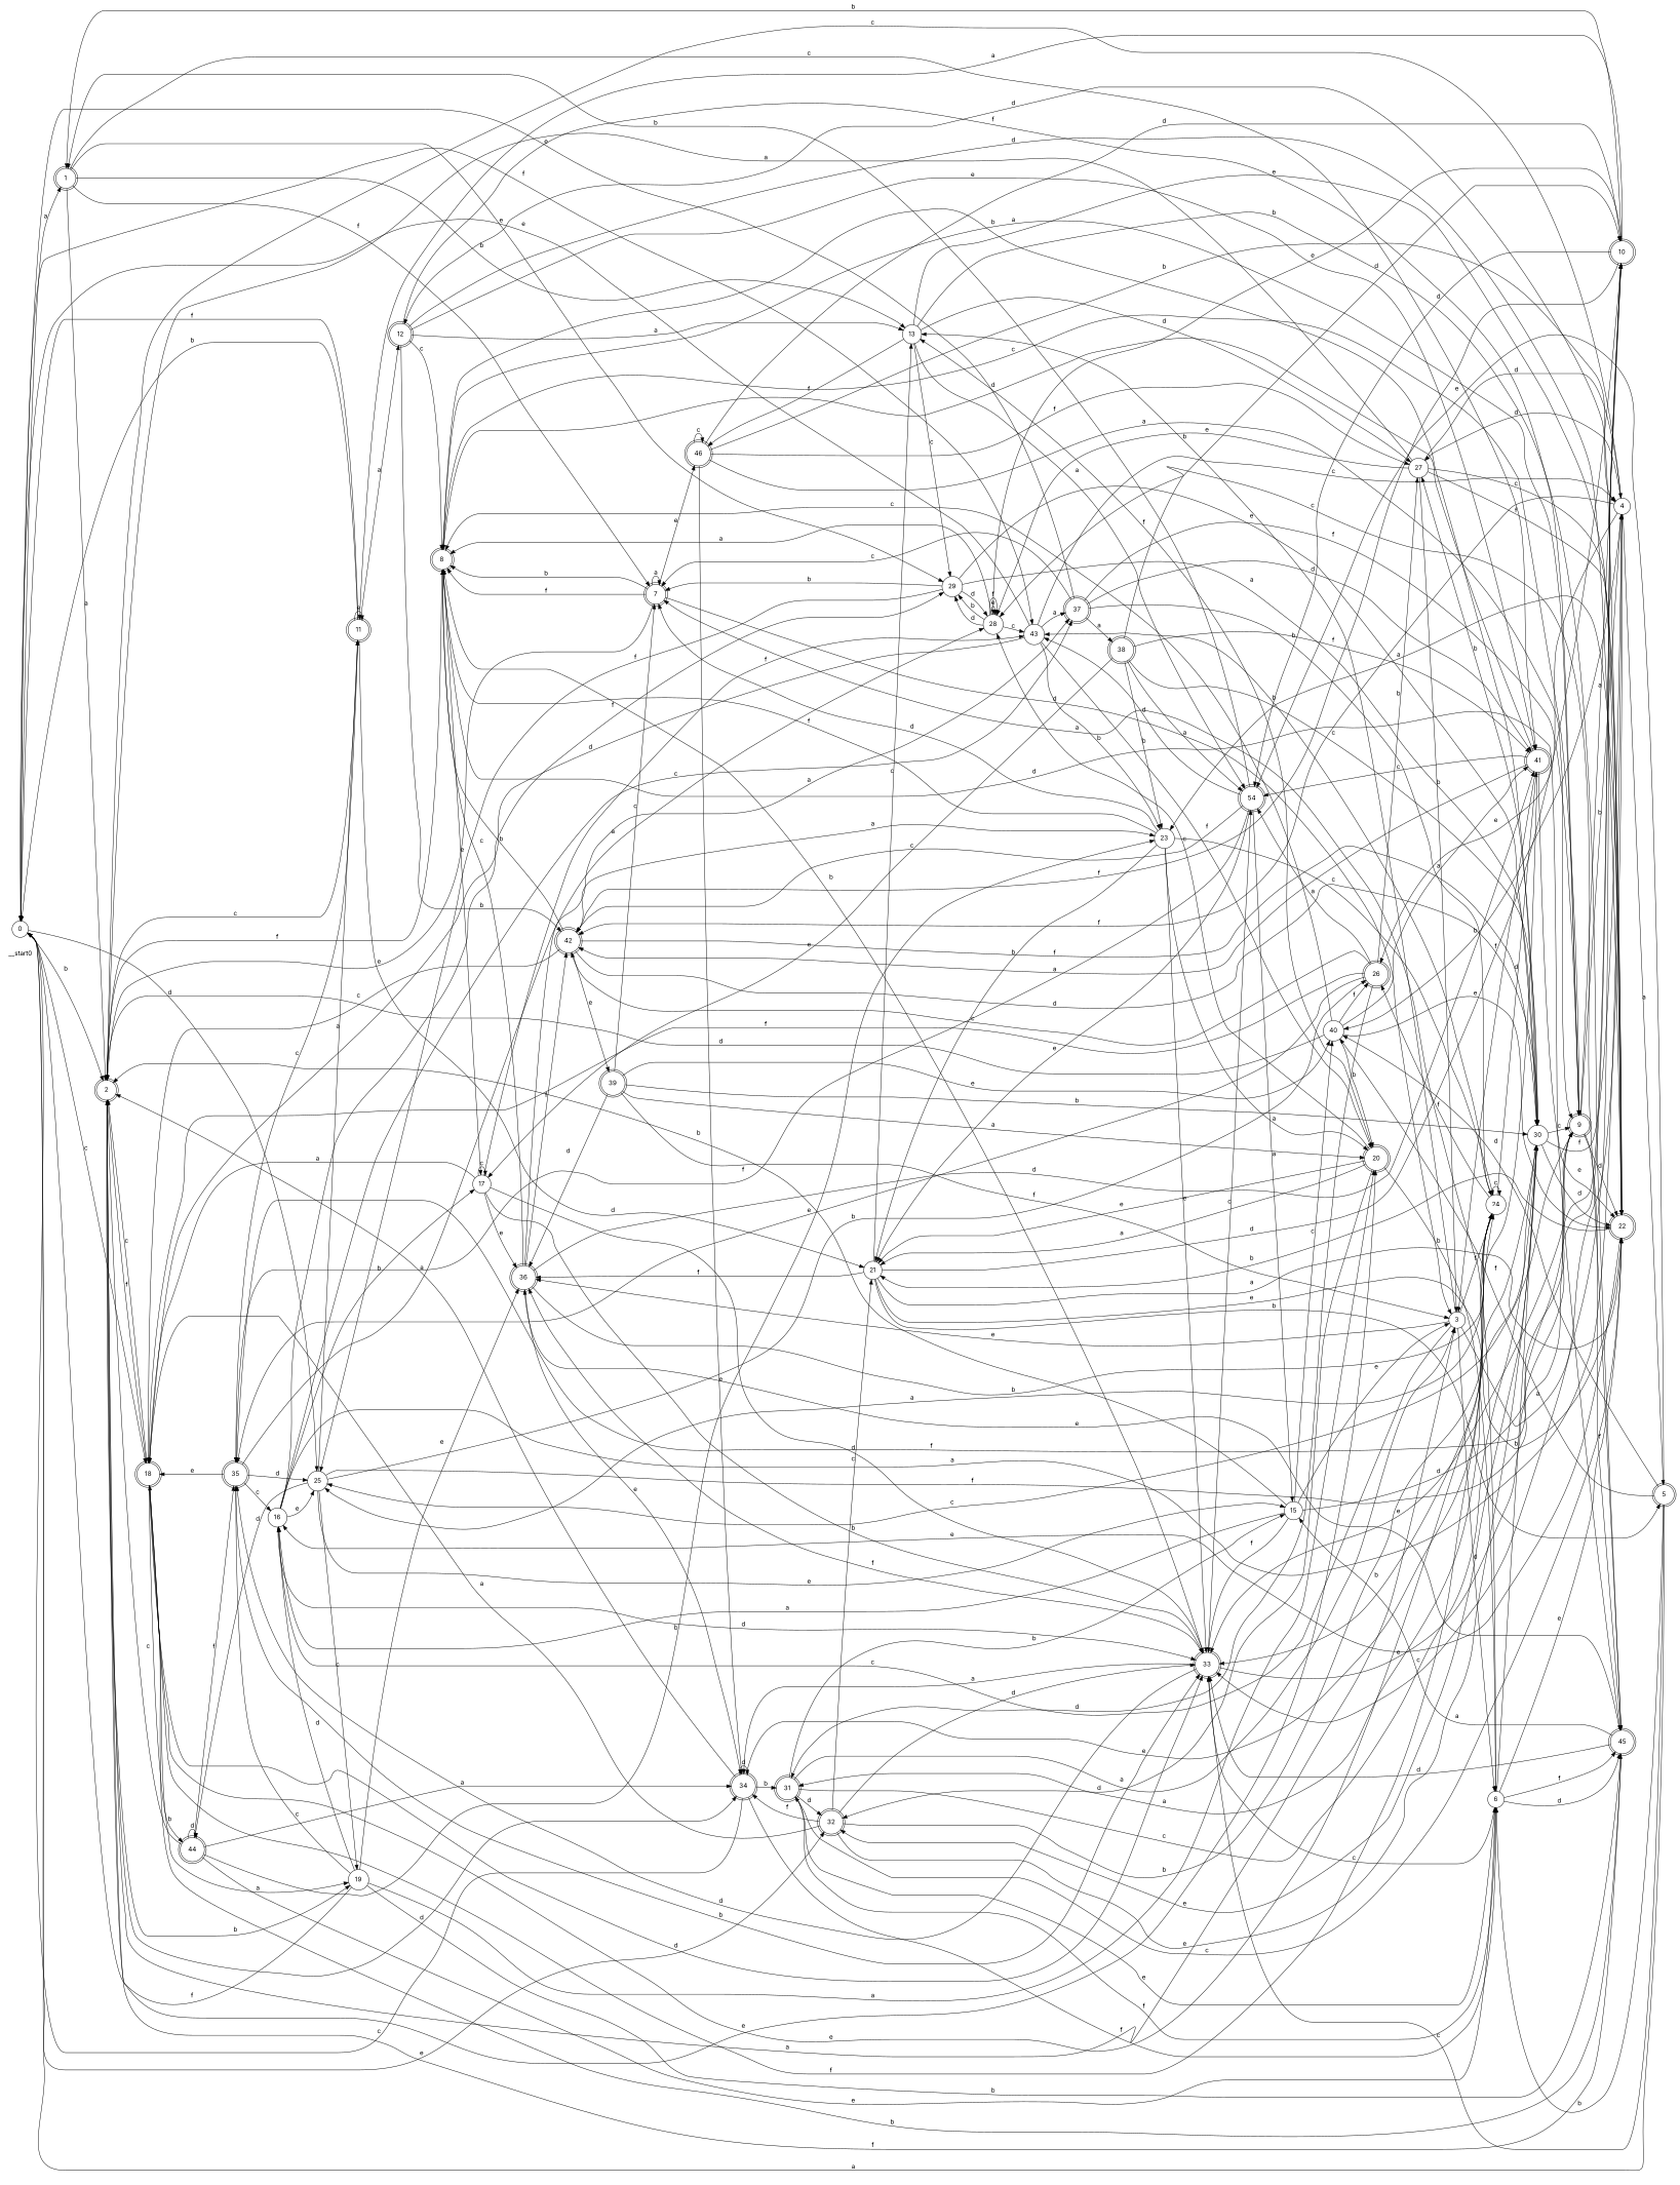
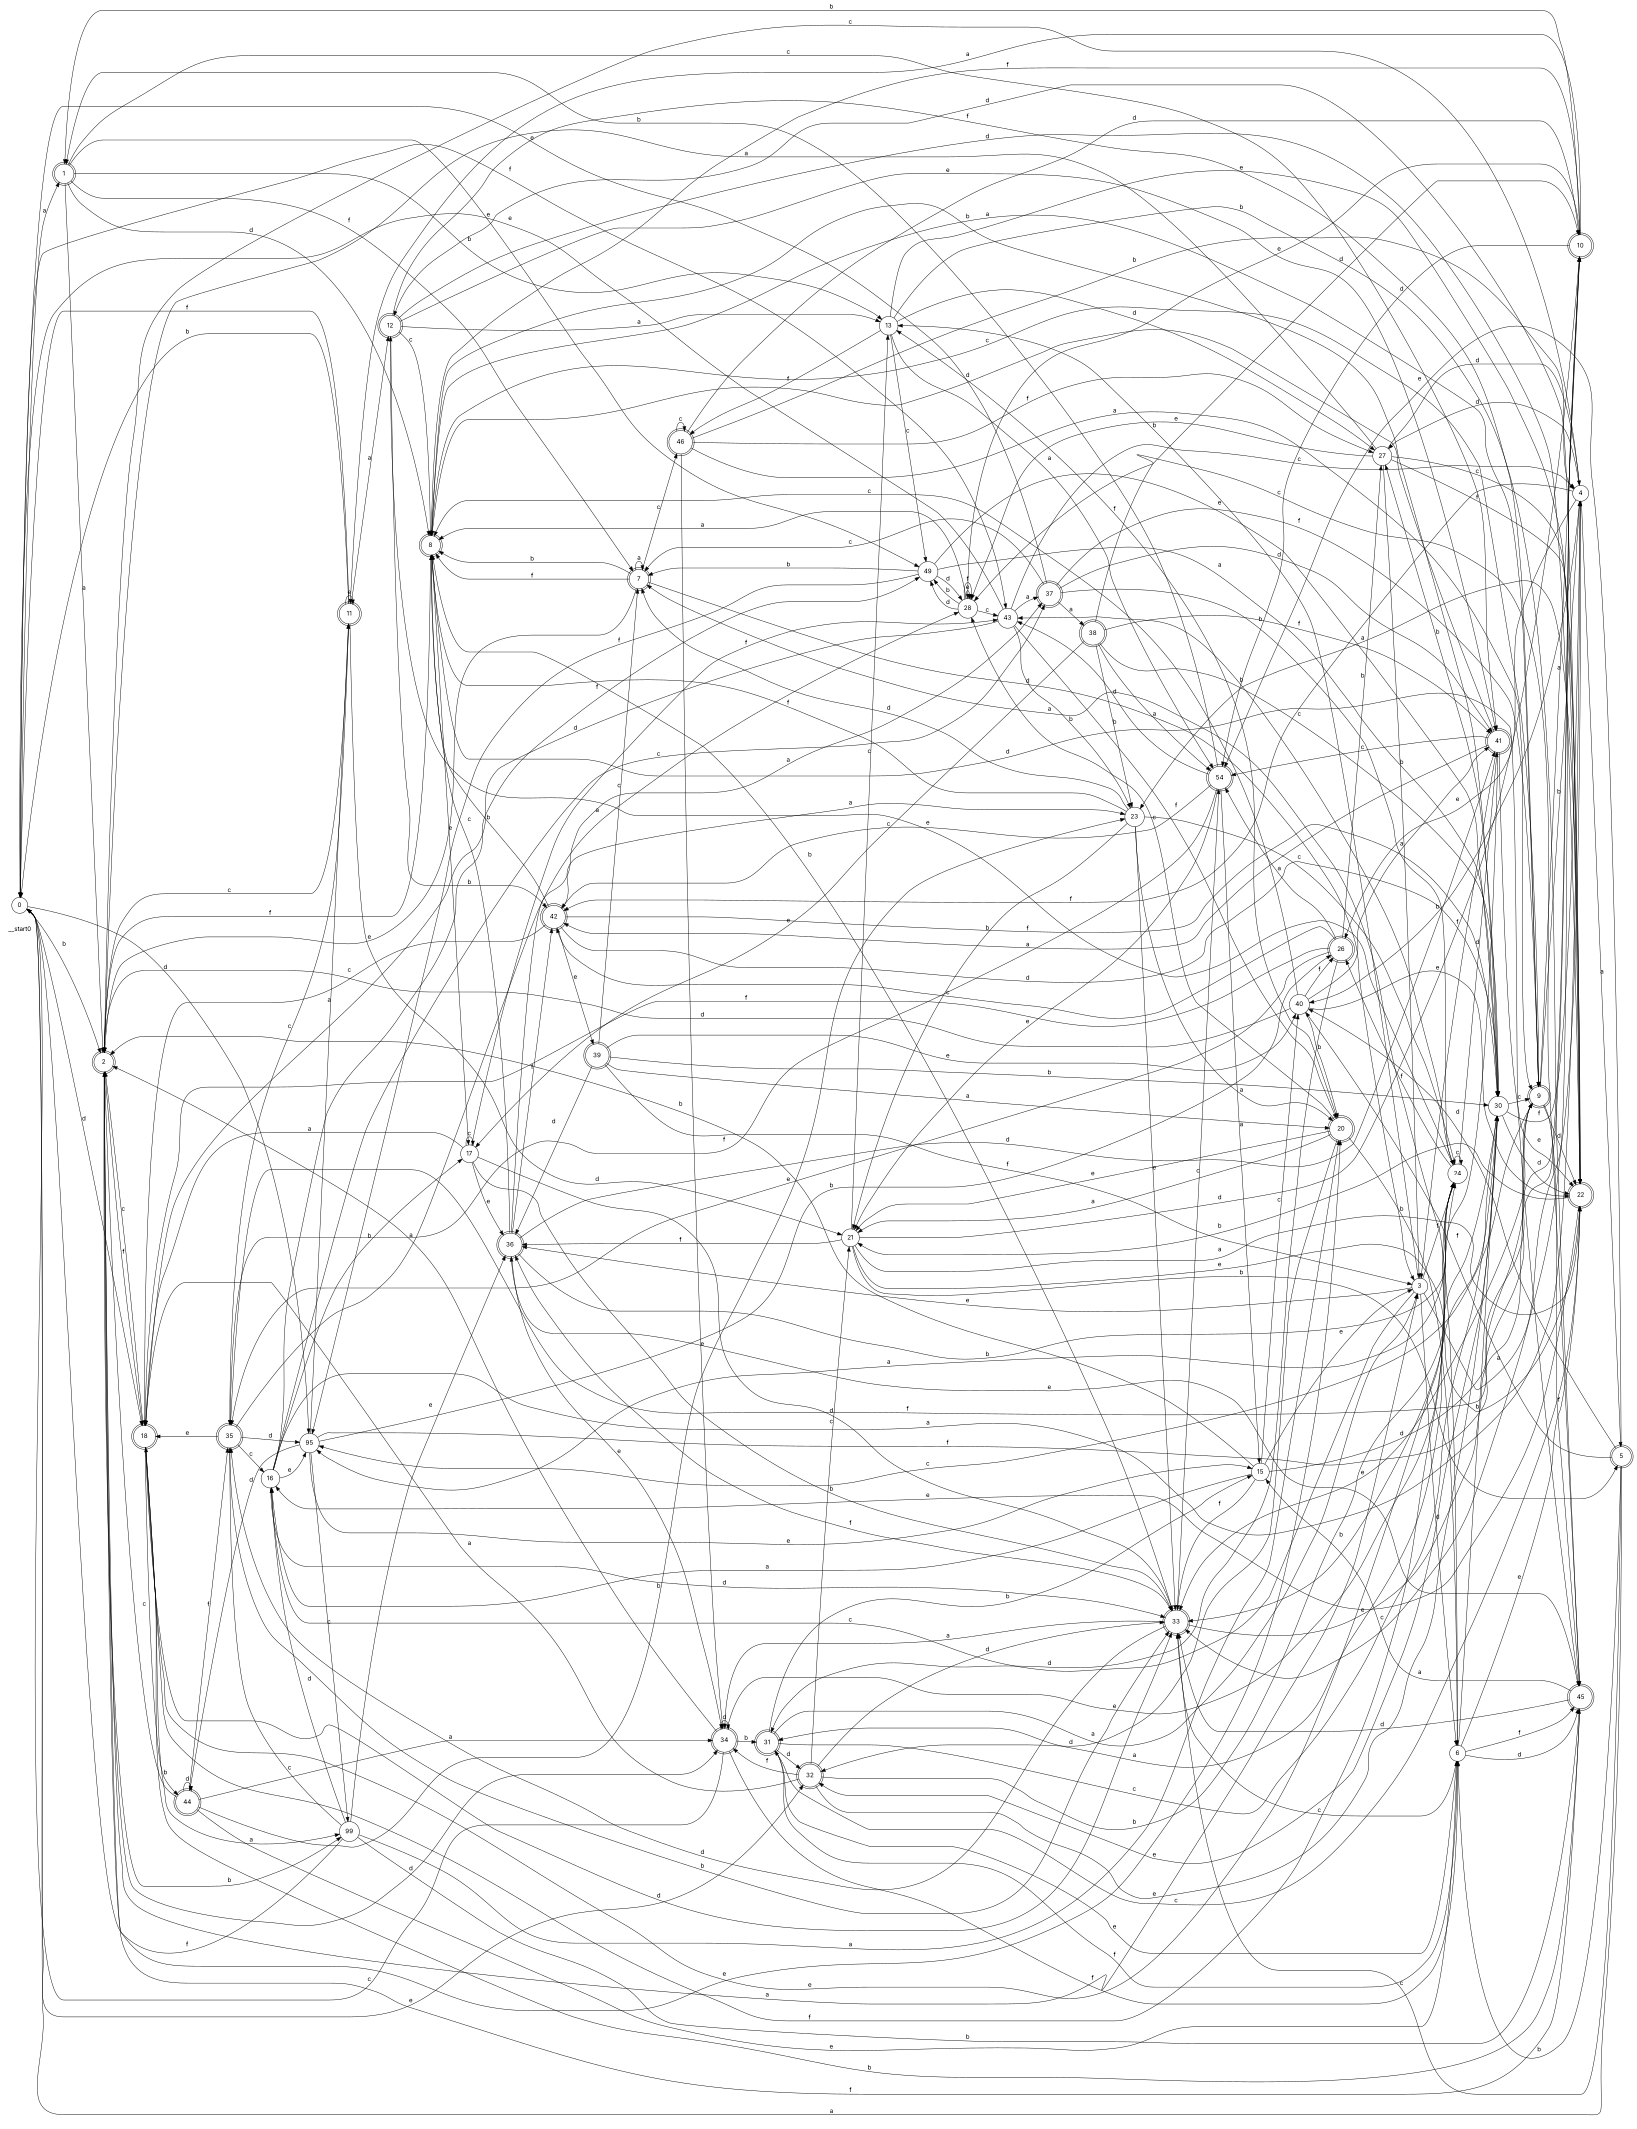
  digraph {
    fontname=Inter
    rankdir=LR
    node [fontname=Inter shape=doublecircle color=black fillcolor=white style="rounded,filled"]
    edge [fontname=Inter]
    __start0 [shape=none color="" fillcolor="" style=""]
    n2 [label=0 shape=circle style=filled]
    n3 [label=1]
    n4 [label=2]
    n5 [label=18]
-   n6 [label=25 shape=circle style=filled]
+   n6 [label=95 shape=circle style=filled]
    n7 [label=32]
    n8 [label=43 shape=circle style=filled]
    n9 [label=7]
    n10 [label=8]
    n11 [label=13 shape=circle style=filled]
-   n12 [label=29 shape=circle style=filled]
+   n12 [label=49 shape=circle style=filled]
    n13 [label=41]
    n14 [label=3 shape=circle style=filled]
    n15 [label=11]
-   n16 [label=19 shape=circle style=filled]
+   n16 [label=99 shape=circle style=filled]
    n17 [label=20]
    n18 [label=34]
    n19 [label=24 shape=circle style=filled]
    n20 [label=33]
    n21 [label=44]
    n22 [label=26]
    n23 [label=10]
    n24 [label=15 shape=circle style=filled]
    n25 [label=30 shape=circle style=filled]
    n26 [label=21 shape=circle style=filled]
    n27 [label=4 shape=circle style=filled]
    n28 [label=37]
    n29 [label=23 shape=circle style=filled]
    n30 [label=46]
    n31 [label=45]
    n32 [label=9]
    n33 [label=17 shape=circle style=filled]
    n34 [label=27 shape=circle style=filled]
    n35 [label=54]
    n36 [label=22]
    n37 [label=28 shape=circle style=filled]
    n38 [label=42]
    n39 [label=6 shape=circle style=filled]
    n40 [label=16 shape=circle style=filled]
    n41 [label=36]
    n42 [label=12]
    n43 [label=35]
    n44 [label=31]
    n45 [label=5]
    n46 [label=40 shape=circle style=filled]
    n47 [label=39]
    n48 [label=38]
    n2 -> n3 [label=a]
    n2 -> n4 [label=b]
-   n2 -> n5 [label=c]
+   n2 -> n5 [label=d]
    n2 -> n6 [label=d]
    n2 -> n7 [label=e]
    n2 -> n8 [label=f]
    n3 -> n4 [label=a]
    n3 -> n9 [label=f]
+   n3 -> n10 [label=d]
    n3 -> n11 [label=b]
    n3 -> n12 [label=e]
    n3 -> n13 [label=c]
    n4 -> n5 [label=f]
    n4 -> n14 [label=a]
    n4 -> n15 [label=c]
    n4 -> n16 [label=b]
    n4 -> n17 [label=e]
    n4 -> n18 [label=d]
    n5 -> n4 [label=c]
    n5 -> n16 [label=a]
    n5 -> n19 [label=e]
    n5 -> n19 [label=f]
    n5 -> n20 [label=d]
    n5 -> n21 [label=b]
    n6 -> n15 [label=a]
    n6 -> n16 [label=c]
    n6 -> n21 [label=d]
    n6 -> n22 [label=b]
    n6 -> n23 [label=f]
    n6 -> n24 [label=e]
    n7 -> n5 [label=a]
    n7 -> n18 [label=f]
    n7 -> n19 [label=b]
    n7 -> n20 [label=d]
    n7 -> n25 [label=e]
    n7 -> n26 [label=c]
    n8 -> n2 [label=e]
    n8 -> n5 [label=d]
    n8 -> n17 [label=f]
    n8 -> n27 [label=c]
    n8 -> n28 [label=a]
    n8 -> n29 [label=b]
    n9 -> n4 [label=e]
    n9 -> n9 [label=a]
    n9 -> n10 [label=b]
    n9 -> n10 [label=f]
    n9 -> n14 [label=d]
-   n9 -> n30 [label=e]
+   n9 -> n30 [label=c]
    n10 -> n4 [label=f]
    n10 -> n25 [label=b]
    n10 -> n31 [label=d]
    n10 -> n32 [label=a]
    n10 -> n32 [label=c]
    n10 -> n33 [label=e]
    n11 -> n12 [label=c]
    n11 -> n30 [label=f]
    n11 -> n31 [label=b]
    n11 -> n34 [label=d]
    n11 -> n35 [label=a]
    n11 -> n36 [label=e]
    n12 -> n6 [label=f]
    n12 -> n9 [label=b]
    n12 -> n25 [label=a]
    n12 -> n25 [label=e]
    n12 -> n37 [label=d]
    n13 -> n10 [label=d]
    n13 -> n14 [label=f]
    n13 -> n20 [label=b]
    n13 -> n35 [label=c]
    n13 -> n36 [label=e]
    n13 -> n38 [label=a]
    n14 -> n11 [label=b]
    n14 -> n19 [label=f]
    n14 -> n27 [label=a]
    n14 -> n39 [label=d]
    n14 -> n40 [label=c]
    n14 -> n41 [label=e]
    n15 -> n2 [label=b]
    n15 -> n2 [label=f]
    n15 -> n15 [label=e]
    n15 -> n26 [label=d]
    n15 -> n42 [label=a]
    n15 -> n43 [label=c]
    n16 -> n2 [label=f]
    n16 -> n17 [label=a]
    n16 -> n31 [label=b]
    n16 -> n40 [label=d]
    n16 -> n41 [label=e]
    n16 -> n43 [label=c]
    n17 -> n7 [label=d]
    n17 -> n11 [label=f]
    n17 -> n26 [label=a]
    n17 -> n26 [label=e]
    n17 -> n37 [label=c]
    n17 -> n39 [label=b]
    n18 -> n2 [label=c]
    n18 -> n4 [label=a]
    n18 -> n18 [label=d]
    n18 -> n25 [label=e]
    n18 -> n39 [label=f]
    n18 -> n44 [label=b]
    n19 -> n6 [label=a]
    n19 -> n8 [label=b]
    n19 -> n13 [label=d]
    n19 -> n19 [label=c]
    n19 -> n22 [label=f]
+   n19 -> n42 [label=e]
    n20 -> n10 [label=b]
    n20 -> n18 [label=a]
    n20 -> n32 [label=e]
    n20 -> n35 [label=c]
    n20 -> n41 [label=f]
    n20 -> n43 [label=d]
    n21 -> n4 [label=c]
    n21 -> n18 [label=a]
    n21 -> n21 [label=d]
    n21 -> n29 [label=b]
    n21 -> n39 [label=e]
    n21 -> n43 [label=f]
    n22 -> n5 [label=f]
    n22 -> n34 [label=b]
    n22 -> n35 [label=a]
    n22 -> n38 [label=c]
    n22 -> n43 [label=e]
    n22 -> n44 [label=d]
    n23 -> n3 [label=b]
-   n23 -> n38 [label=f]
+   n23 -> n10 [label=f]
    n23 -> n15 [label=a]
    n23 -> n20 [label=c]
    n23 -> n35 [label=d]
    n23 -> n37 [label=e]
    n24 -> n4 [label=b]
    n24 -> n14 [label=e]
    n24 -> n20 [label=f]
    n24 -> n32 [label=d]
    n24 -> n40 [label=a]
    n24 -> n46 [label=c]
    n25 -> n7 [label=e]
    n25 -> n27 [label=f]
    n25 -> n32 [label=c]
    n25 -> n34 [label=b]
    n25 -> n36 [label=d]
    n25 -> n44 [label=a]
    n26 -> n11 [label=c]
    n26 -> n23 [label=d]
    n26 -> n36 [label=a]
    n26 -> n36 [label=e]
    n26 -> n41 [label=f]
    n26 -> n45 [label=b]
    n27 -> n4 [label=c]
    n27 -> n22 [label=e]
    n27 -> n34 [label=d]
    n27 -> n38 [label=f]
    n27 -> n45 [label=a]
    n27 -> n46 [label=b]
    n28 -> n2 [label=e]
    n28 -> n9 [label=c]
    n28 -> n13 [label=d]
    n28 -> n19 [label=b]
    n28 -> n32 [label=f]
    n28 -> n48 [label=a]
    n29 -> n9 [label=d]
    n29 -> n10 [label=f]
    n29 -> n17 [label=a]
    n29 -> n19 [label=c]
    n29 -> n20 [label=e]
    n29 -> n26 [label=b]
    n30 -> n18 [label=e]
    n30 -> n23 [label=d]
    n30 -> n27 [label=b]
    n30 -> n30 [label=c]
    n30 -> n32 [label=a]
    n30 -> n34 [label=f]
    n31 -> n4 [label=f]
    n31 -> n5 [label=b]
    n31 -> n20 [label=d]
    n31 -> n24 [label=a]
    n31 -> n37 [label=c]
    n31 -> n41 [label=e]
    n32 -> n6 [label=c]
    n32 -> n20 [label=e]
    n32 -> n23 [label=a]
    n32 -> n27 [label=b]
    n32 -> n31 [label=f]
    n32 -> n36 [label=d]
    n33 -> n5 [label=a]
    n33 -> n8 [label=f]
    n33 -> n20 [label=b]
    n33 -> n20 [label=d]
    n33 -> n33 [label=c]
    n33 -> n41 [label=e]
    n34 -> n4 [label=a]
    n34 -> n14 [label=b]
    n34 -> n27 [label=d]
    n34 -> n36 [label=c]
    n34 -> n36 [label=f]
    n34 -> n37 [label=e]
    n35 -> n3 [label=b]
    n35 -> n8 [label=d]
    n35 -> n24 [label=a]
    n35 -> n26 [label=e]
    n35 -> n38 [label=c]
    n35 -> n43 [label=f]
    n36 -> n26 [label=b]
    n36 -> n29 [label=a]
    n36 -> n40 [label=e]
    n36 -> n42 [label=d]
    n36 -> n44 [label=c]
    n37 -> n8 [label=c]
    n37 -> n10 [label=a]
    n37 -> n12 [label=b]
    n37 -> n12 [label=d]
    n37 -> n37 [label=e]
    n37 -> n37 [label=f]
    n38 -> n5 [label=c]
    n38 -> n10 [label=b]
    n38 -> n25 [label=d]
    n38 -> n25 [label=f]
    n38 -> n29 [label=a]
    n38 -> n47 [label=e]
    n39 -> n9 [label=a]
    n39 -> n20 [label=c]
    n39 -> n25 [label=b]
    n39 -> n31 [label=d]
    n39 -> n31 [label=f]
    n39 -> n36 [label=e]
    n40 -> n6 [label=e]
    n40 -> n12 [label=f]
    n40 -> n20 [label=d]
    n40 -> n27 [label=a]
    n40 -> n28 [label=c]
    n40 -> n33 [label=b]
    n41 -> n10 [label=c]
    n41 -> n13 [label=d]
    n41 -> n18 [label=e]
    n41 -> n19 [label=b]
    n41 -> n28 [label=a]
    n41 -> n38 [label=f]
    n42 -> n10 [label=c]
    n42 -> n11 [label=a]
    n42 -> n13 [label=e]
    n42 -> n32 [label=f]
    n42 -> n36 [label=d]
    n42 -> n38 [label=b]
    n43 -> n5 [label=e]
    n43 -> n6 [label=d]
    n43 -> n20 [label=b]
    n43 -> n23 [label=f]
    n43 -> n37 [label=a]
    n43 -> n40 [label=c]
    n44 -> n7 [label=d]
    n44 -> n14 [label=a]
    n44 -> n24 [label=b]
    n44 -> n25 [label=c]
    n44 -> n39 [label=e]
    n44 -> n39 [label=f]
    n45 -> n2 [label=a]
    n45 -> n20 [label=c]
    n45 -> n35 [label=e]
    n45 -> n39 [label=b]
    n45 -> n46 [label=d]
    n45 -> n46 [label=f]
    n46 -> n4 [label=d]
    n46 -> n10 [label=c]
    n46 -> n13 [label=a]
    n46 -> n17 [label=b]
    n46 -> n22 [label=f]
    n46 -> n36 [label=e]
    n47 -> n9 [label=c]
    n47 -> n14 [label=f]
    n47 -> n17 [label=a]
    n47 -> n25 [label=b]
    n47 -> n41 [label=d]
    n47 -> n46 [label=e]
    n48 -> n13 [label=f]
    n48 -> n23 [label=d]
    n48 -> n25 [label=c]
    n48 -> n29 [label=b]
    n48 -> n33 [label=e]
    n48 -> n35 [label=a]
  }
